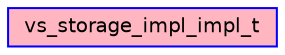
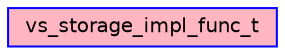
  digraph {
    rankdir=TB
-   n1 [color=blue fillcolor=lightpink fontname=Helvetica fontsize=10 height=0.2 label=vs_storage_impl_impl_t shape=box style=filled width=0.4]
+   n1 [color=blue fillcolor=lightpink fontname=Helvetica fontsize=10 height=0.2 label=vs_storage_impl_func_t shape=box style=filled width=0.4]
  }
